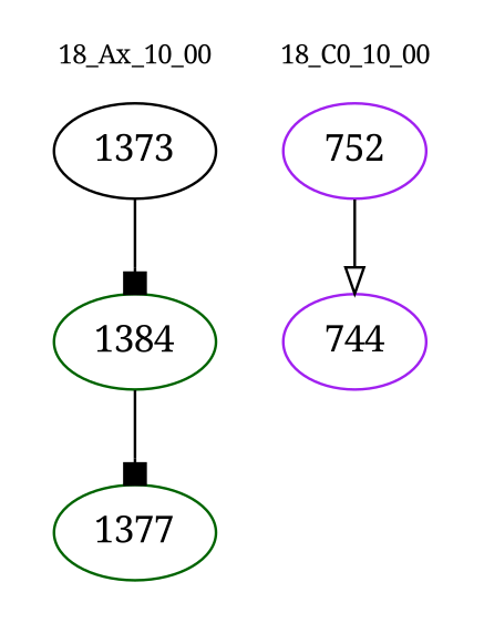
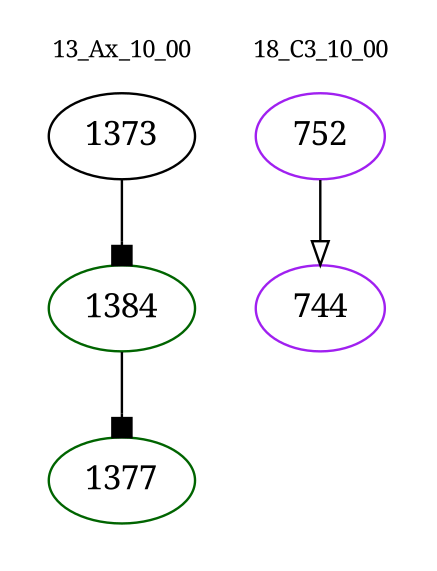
  digraph {
    fontname="Noto Serif"
    node [color=darkgreen fontname="Noto Serif"]
    edge [arrowhead=box color=black fontname="Noto Serif"]
    n1 [color=black label=1373]
    n2 [label=1384]
    n3 [label=1377]
    n4 [color=purple label=752]
    n5 [color=purple label=744]
    subgraph cluster_1 {
      color=white
      fontsize=10
-     label="18_Ax_10_00"
+     label="13_Ax_10_00"
      n1
      n2
      n3
    }
    subgraph cluster_2 {
      color=white
      fontsize=10
-     label="18_C0_10_00"
+     label="18_C3_10_00"
      n4
      n5
    }
    n1 -> n2
    n2 -> n3
    n4 -> n5 [arrowhead=onormal]
  }
